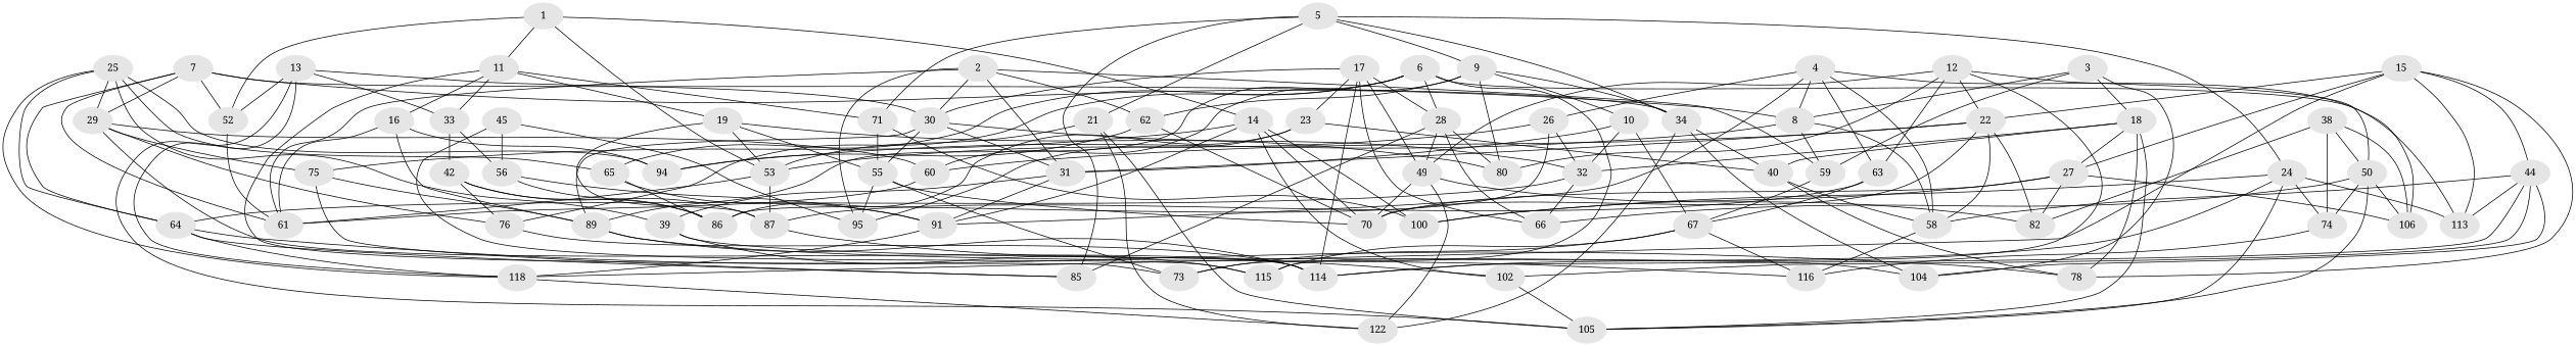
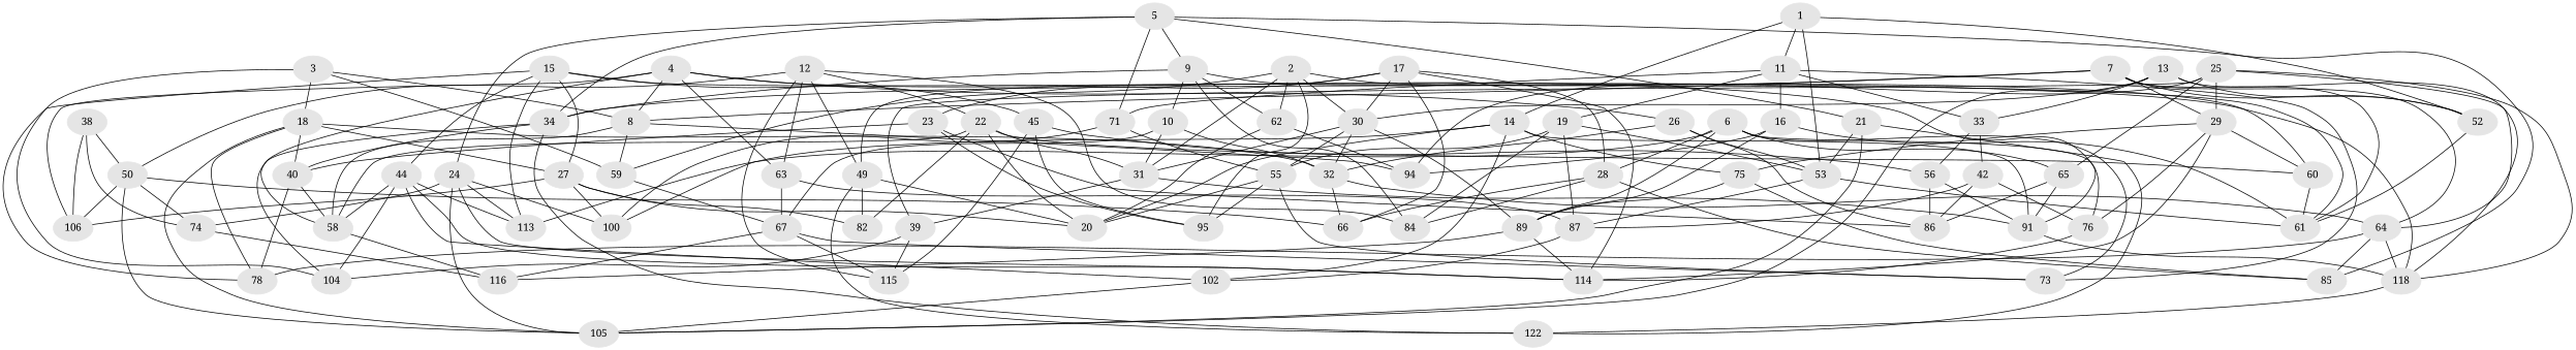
  graph {
    fontname="Noto Serif"
    node [color=gray90 fontname="Noto Serif" style=filled]
    edge [fontname="Noto Serif"]
    11 [super="+35"]
    n2 [label=71]
    73
    16
    19 [super="+80"]
    33
    1
    14 [super="+20"]
    52
    53 [super="+96"]
    91 [super="+103"]
-   70 [super="+110"]
+   70 [super="+110" label=20]
    75
    100
    102
    61 [super="+92"]
    87 [super="+97"]
    2 [super="+37"]
    30 [super="+43"]
    31 [super="+48"]
    59
    62
    95
    89 [super="+108"]
    32 [super="+98"]
    55 [super="+57"]
    39
    67 [super="+126"]
    94
    8 [super="+81"]
    58 [super="+68"]
    3
    18 [super="+79"]
    104
    105 [super="+109"]
    27 [super="+101"]
    78
    40 [super="+77"]
    4 [super="+36"]
    26
    63
    106
    86 [super="+99"]
    116
    118 [super="+124"]
    5 [super="+47"]
    9 [super="+93"]
    21
    24 [super="+121"]
    34 [super="+123"]
    85
    10
    60
-   84 [label=80]
+   84
    122
    113
    114 [super="+117"]
    74
    6 [super="+120"]
    28 [super="+71"]
    65
    76
    49 [super="+125"]
    66
    7 [super="+72"]
    29 [super="+112"]
    64 [super="+88"]
    115
    42
    56
    12 [super="+41"]
    22 [super="+69"]
    50 [super="+83"]
    82
    13 [super="+54"]
    23 [super="+90"]
    15 [super="+107"]
    44 [super="+119"]
    45
    17 [super="+111"]
    25 [super="+46"]
    38
    11 -- n2
    11 -- 73
    11 -- 16
    11 -- 19
    11 -- 33
    n2 -- 100
    n2 -- 55
    16 -- 61
    16 -- 89
    16 -- 94
    19 -- 53
    19 -- 87 [weight=2]
    19 -- 55
    19 -- 84
    33 -- 42
    33 -- 56
    1 -- 11
    1 -- 14
    1 -- 52
    1 -- 53
    14 -- 91
    14 -- 70
    14 -- 75
    14 -- 100
    14 -- 102
    52 -- 61
    53 -- 61
    53 -- 87
    91 -- 118
    75 -- 89
    75 -- 85
    102 -- 105
    87 -- 102
    2 -- 61
    2 -- 30
    2 -- 31
    2 -- 59
    2 -- 62
    2 -- 95
    30 -- 31
    30 -- 89
    30 -- 32
    30 -- 55
    31 -- 91
    31 -- 39
    59 -- 67
    62 -- 70
    62 -- 94
    89 -- 116
    89 -- 114
    32 -- 66
    32 -- 64
    55 -- 73
    55 -- 70
    55 -- 95
    39 -- 104
    39 -- 115
    67 -- 73
    67 -- 116
    67 -- 115
    8 -- 59
    8 -- 94
    8 -- 58
    58 -- 116
    3 -- 59
    3 -- 8
    3 -- 18
    3 -- 104
    18 -- 32
    18 -- 105
    18 -- 27
    18 -- 78
    18 -- 40
    27 -- 70
    27 -- 100
    27 -- 106
    27 -- 82
    40 -- 58
    40 -- 78
    4 -- 91
    4 -- 8
    4 -- 58
    4 -- 26
    4 -- 63
    4 -- 106
    26 -- 53
    26 -- 32
    26 -- 86
    63 -- 87
    63 -- 67
    118 -- 122
    5 -- n2
    5 -- 9
    5 -- 21
    5 -- 24
    5 -- 34
    5 -- 85
    9 -- 62
    9 -- 34
    9 -- 10
    9 -- 60
    9 -- 84
    21 -- 53
    21 -- 105
    21 -- 122
    24 -- 100
    24 -- 105
    24 -- 113
    24 -- 114
    24 -- 74
    34 -- 104
    34 -- 40
    34 -- 122
    10 -- 31
    10 -- 32
    10 -- 67
    60 -- 61
    74 -- 116
    6 -- 73
    6 -- 89
    6 -- 113
    6 -- 28
    6 -- 65
    6 -- 76
    28 -- 85
    28 -- 84
-   28 -- 49
    28 -- 66
    65 -- 91
    65 -- 86
    76 -- 114
    49 -- 70
    49 -- 122
    49 -- 82
    7 -- 52
    7 -- 61
    7 -- 8
    7 -- 34
    7 -- 29
    7 -- 64
    29 -- 75
    29 -- 60
    29 -- 114
    29 -- 76
    64 -- 78
    64 -- 118
    64 -- 85
    42 -- 87
    42 -- 86
    42 -- 76
    56 -- 91
    56 -- 86
    12 -- 63
    12 -- 84
    12 -- 49
    12 -- 115
    12 -- 22
    12 -- 50
    22 -- 70
    22 -- 31
    22 -- 58
    22 -- 60
    22 -- 82
    50 -- 105
    50 -- 106
    50 -- 74
    50 -- 66
    13 -- 33
    13 -- 52
    13 -- 30
    13 -- 105
    13 -- 118
    23 -- 95
    23 -- 40 [weight=2]
    23 -- 86
    15 -- 27
    15 -- 78
    15 -- 118
    15 -- 113
    15 -- 44
-   15 -- 22
+   15 -- 45
    44 -- 102
    44 -- 58
    44 -- 104
    44 -- 113
    44 -- 114
    45 -- 95
    45 -- 115
    45 -- 56
    17 -- 30
    17 -- 114
    17 -- 28
    17 -- 49
    17 -- 66
    17 -- 23
    25 -- 39
    25 -- 94
    25 -- 118
    25 -- 65
    25 -- 29
    25 -- 64
    38 -- 106
    38 -- 74
    38 -- 50
-   38 -- 82
  }
